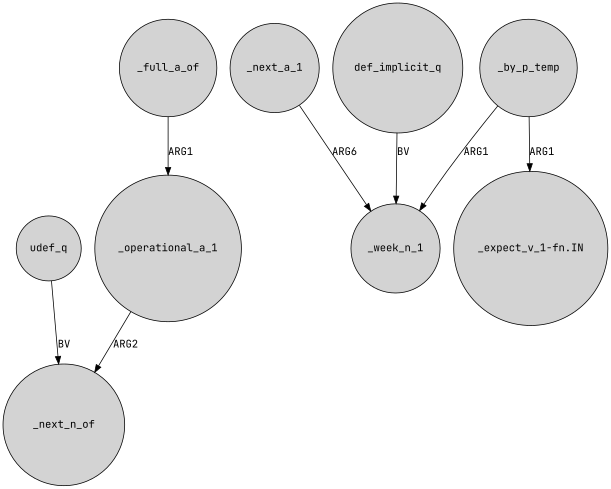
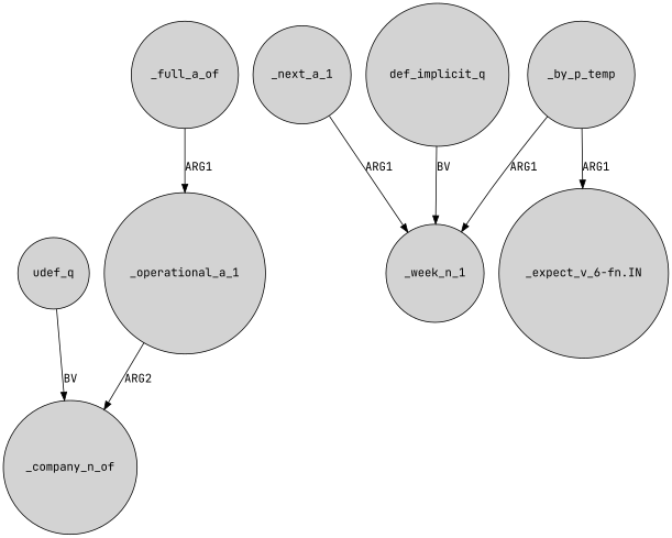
  digraph {
    fontname="JetBrains Mono"
    node [fontname="JetBrains Mono" shape=circle style=filled]
    edge [fontname="JetBrains Mono"]
    _operational_a_1
-   _company_n_of [label=_next_n_of]
+   _company_n_of
    _next_a_1
    _week_n_1
    _by_p_temp
-   "_expect_v_1-fn.IN"
+   "_expect_v_1-fn.IN" [label="_expect_v_6-fn.IN"]
    def_implicit_q
    udef_q
    _full_a_of
    _operational_a_1 -> _company_n_of [label=ARG2]
-   _next_a_1 -> _week_n_1 [label=ARG6]
+   _next_a_1 -> _week_n_1 [label=ARG1]
    _by_p_temp -> _week_n_1 [label=ARG1]
    _by_p_temp -> "_expect_v_1-fn.IN" [label=ARG1]
    def_implicit_q -> _week_n_1 [label=BV]
    udef_q -> _company_n_of [label=BV]
    _full_a_of -> _operational_a_1 [label=ARG1]
  }
